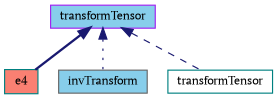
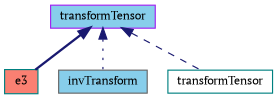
  digraph {
    rankdir=TB
    fontname="PT Serif"
    node [color=teal fillcolor=skyblue fontname="PT Serif" fontsize=10 shape=record style=filled]
    edge [color=midnightblue dir=back fontname="PT Serif" fontsize=10 labelfontname=FreeSans labelfontsize=10]
    n1 [color=purple fontcolor=black height=0.2 label=transformTensor width=0.4]
-   n2 [height=0.2 label=e4 width=0.4 fillcolor=salmon]
+   n2 [height=0.2 label=e3 width=0.4 fillcolor=salmon]
    n3 [color=gray40 height=0.2 label=invTransform width=0.4]
    n4 [height=0.2 label=transformTensor width=0.4 fillcolor=white]
    n1 -> n2 [style=bold]
    n1 -> n3 [style=dotted]
    n1 -> n4 [style=dashed]
  }
